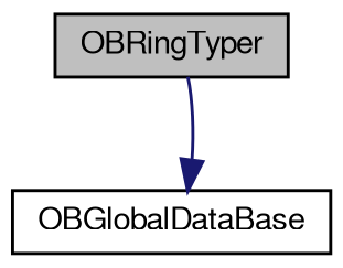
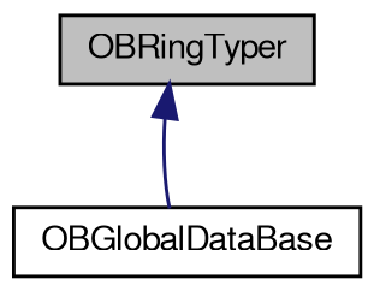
  digraph {
    node [color=black fontname=FreeSans fontsize=10 shape=record style=filled]
    n1 [fillcolor=grey75 fontcolor=black height=0.2 label=OBRingTyper width=0.4]
    n2 [fillcolor=white height=0.2 label=OBGlobalDataBase width=0.4]
-   n2 -> n1 [color=midnightblue dir=back fontname=FreeSans fontsize=10 labelfontname=FreeSans labelfontsize=10 style=solid]
+   n1 -> n2 [color=midnightblue dir=back fontname=FreeSans fontsize=10 labelfontname=FreeSans labelfontsize=10 style=solid]
  }
